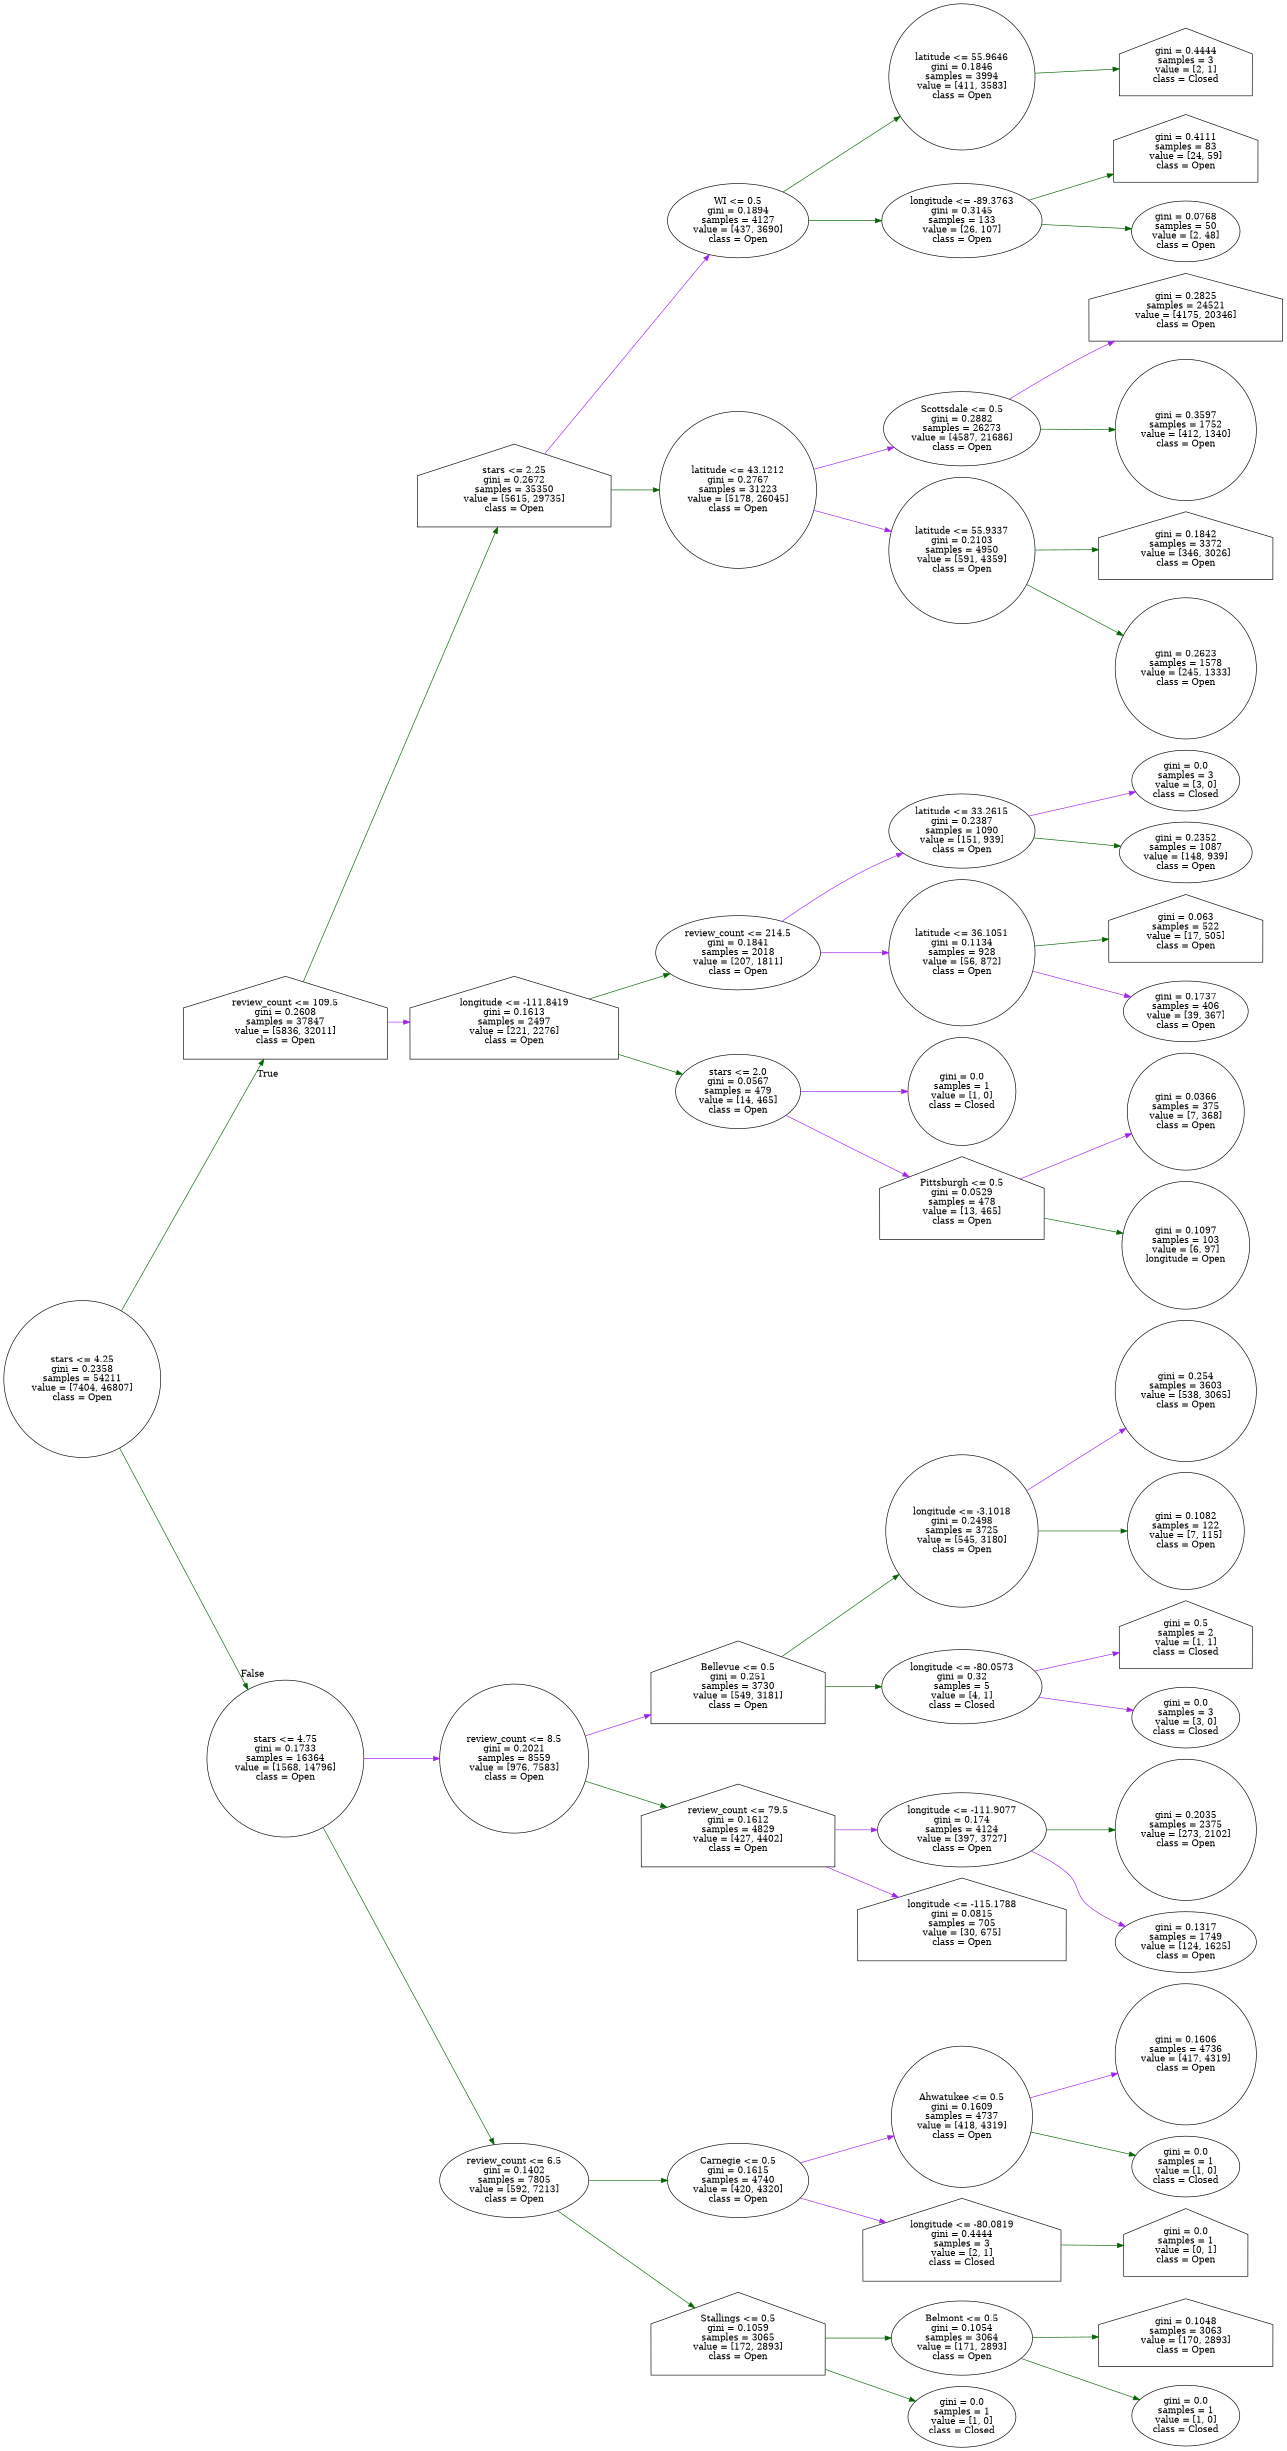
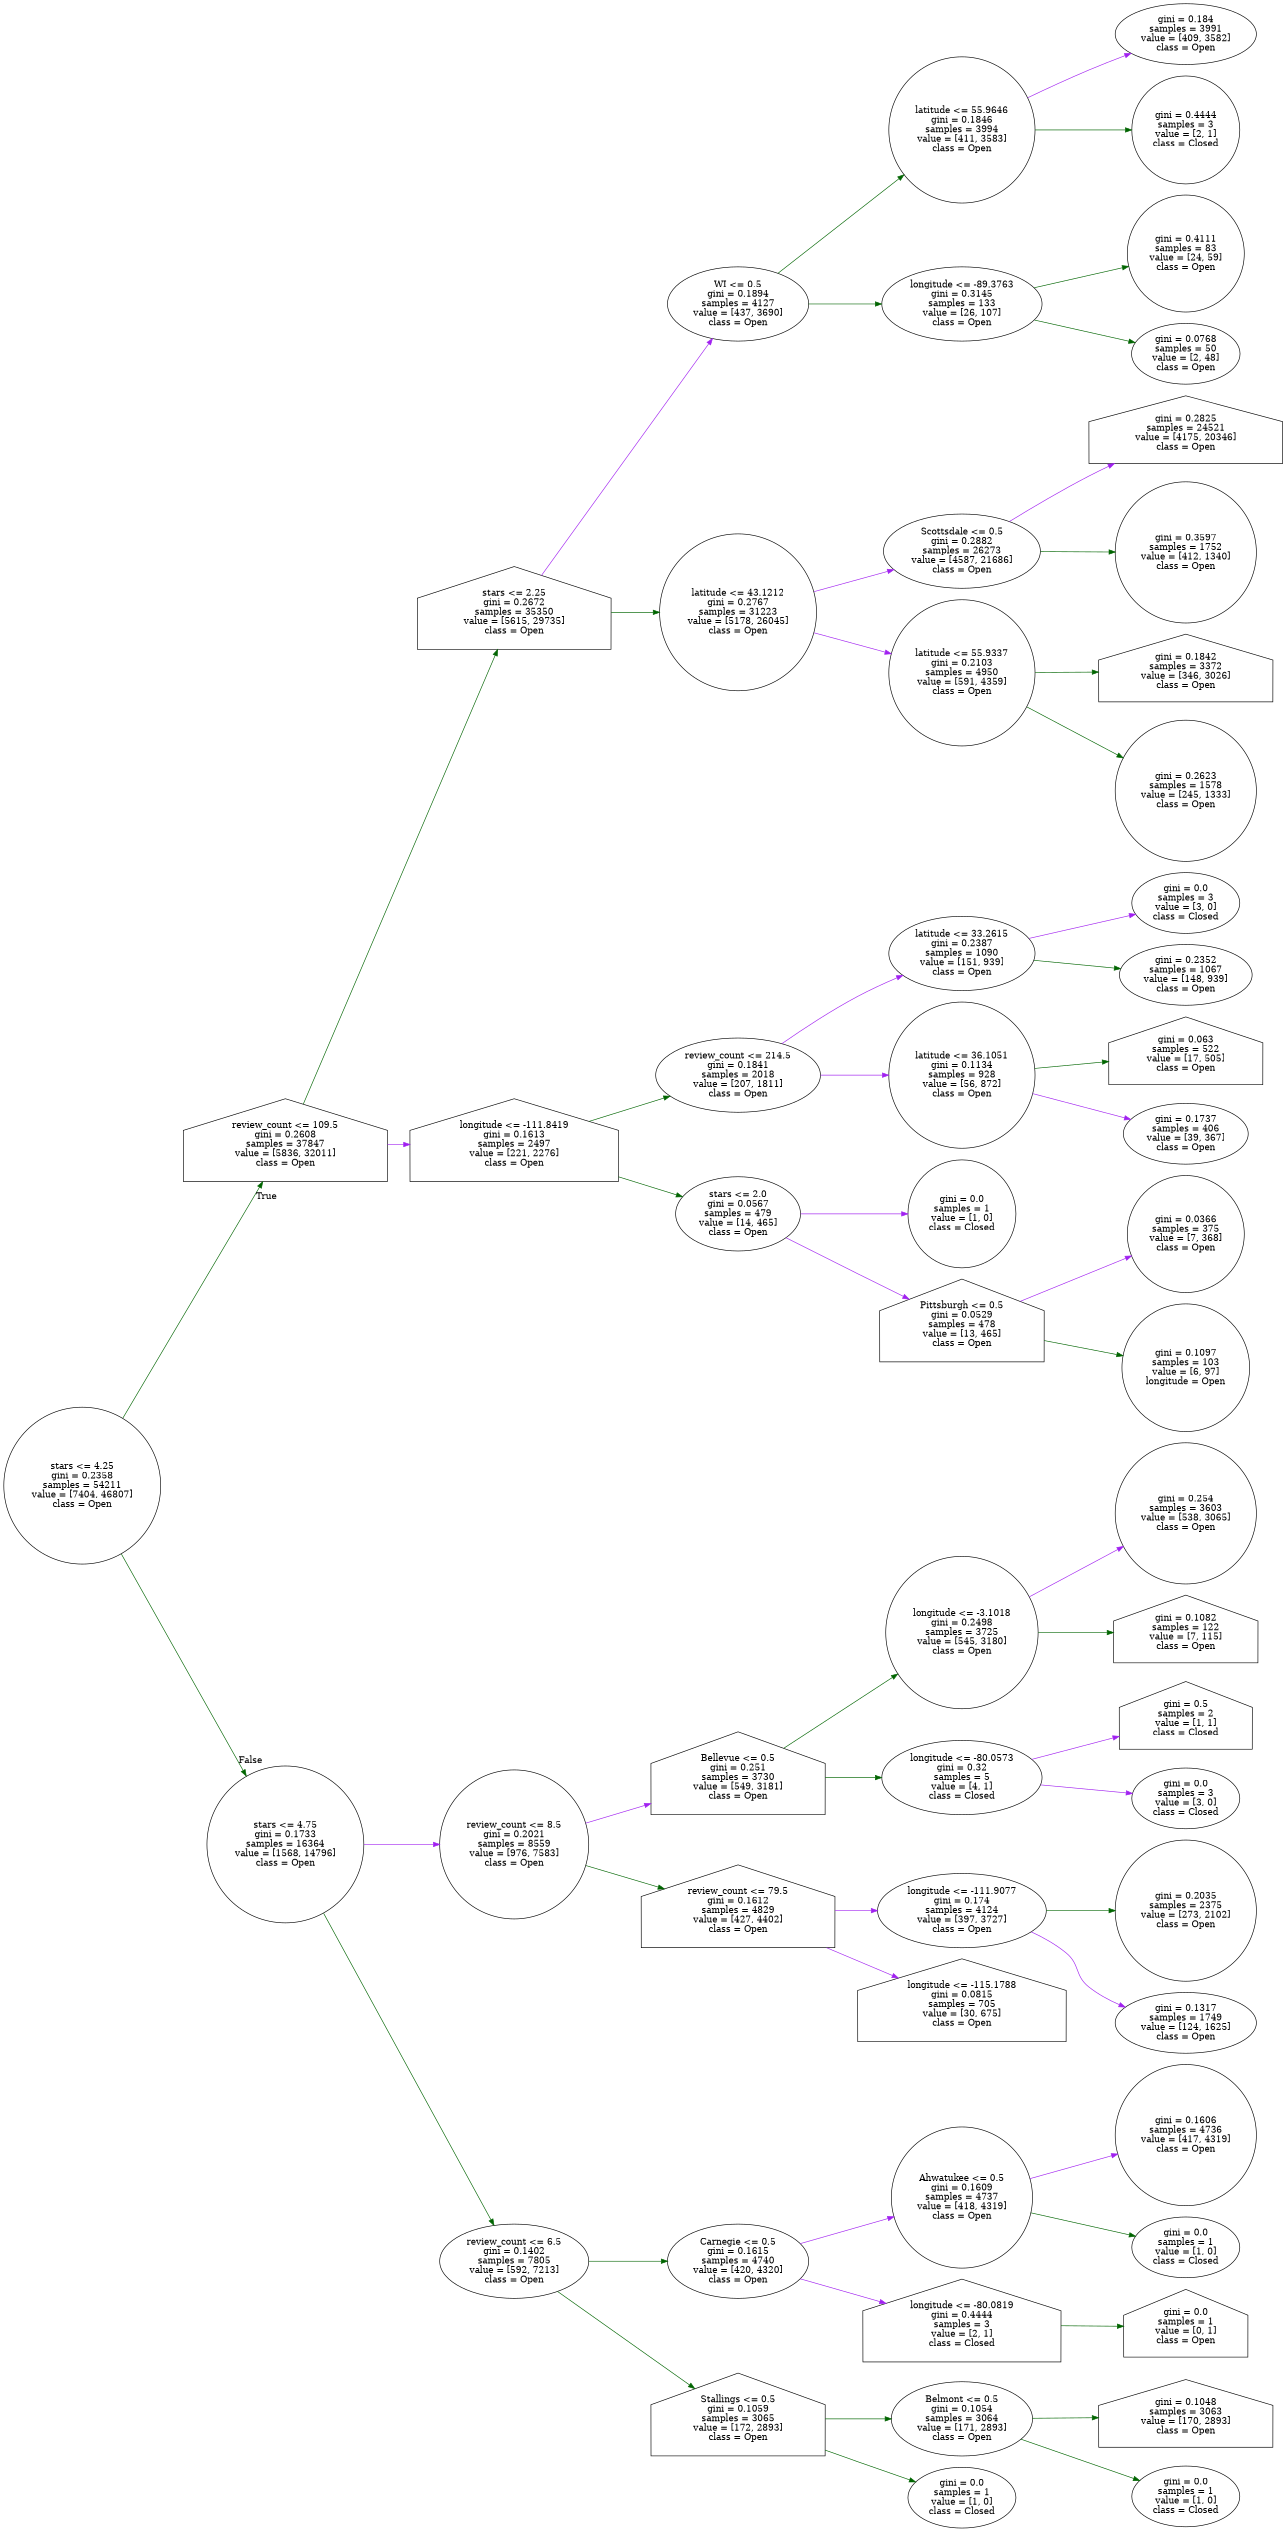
  digraph {
    rankdir=LR
    node [shape=ellipse]
    edge [color=darkgreen]
    n1 [label="stars <= 4.25\ngini = 0.2358\nsamples = 54211\nvalue = [7404, 46807]\nclass = Open" shape=circle]
    n2 [label="review_count <= 109.5\ngini = 0.2608\nsamples = 37847\nvalue = [5836, 32011]\nclass = Open" shape=house]
    n3 [label="stars <= 4.75\ngini = 0.1733\nsamples = 16364\nvalue = [1568, 14796]\nclass = Open" shape=circle]
    n4 [label="stars <= 2.25\ngini = 0.2672\nsamples = 35350\nvalue = [5615, 29735]\nclass = Open" shape=house]
    n5 [label="longitude <= -111.8419\ngini = 0.1613\nsamples = 2497\nvalue = [221, 2276]\nclass = Open" shape=house]
    n6 [label="review_count <= 8.5\ngini = 0.2021\nsamples = 8559\nvalue = [976, 7583]\nclass = Open" shape=circle]
    n7 [label="review_count <= 6.5\ngini = 0.1402\nsamples = 7805\nvalue = [592, 7213]\nclass = Open"]
    n8 [label="WI <= 0.5\ngini = 0.1894\nsamples = 4127\nvalue = [437, 3690]\nclass = Open"]
    n9 [label="latitude <= 43.1212\ngini = 0.2767\nsamples = 31223\nvalue = [5178, 26045]\nclass = Open" shape=circle]
    n10 [label="review_count <= 214.5\ngini = 0.1841\nsamples = 2018\nvalue = [207, 1811]\nclass = Open"]
    n11 [label="stars <= 2.0\ngini = 0.0567\nsamples = 479\nvalue = [14, 465]\nclass = Open"]
    n12 [label="latitude <= 55.9646\ngini = 0.1846\nsamples = 3994\nvalue = [411, 3583]\nclass = Open" shape=circle]
    n13 [label="longitude <= -89.3763\ngini = 0.3145\nsamples = 133\nvalue = [26, 107]\nclass = Open"]
    n14 [label="Scottsdale <= 0.5\ngini = 0.2882\nsamples = 26273\nvalue = [4587, 21686]\nclass = Open"]
    n15 [label="latitude <= 55.9337\ngini = 0.2103\nsamples = 4950\nvalue = [591, 4359]\nclass = Open" shape=circle]
-   n17 [label="gini = 0.4444\nsamples = 3\nvalue = [2, 1]\nclass = Closed" shape=house]
-   n18 [label="gini = 0.4111\nsamples = 83\nvalue = [24, 59]\nclass = Open" shape=house]
+   n16 [label="gini = 0.184\nsamples = 3991\nvalue = [409, 3582]\nclass = Open"]
+   n17 [label="gini = 0.4444\nsamples = 3\nvalue = [2, 1]\nclass = Closed" shape=circle]
+   n18 [label="gini = 0.4111\nsamples = 83\nvalue = [24, 59]\nclass = Open" shape=circle]
    n19 [label="gini = 0.0768\nsamples = 50\nvalue = [2, 48]\nclass = Open"]
    n20 [label="gini = 0.2825\nsamples = 24521\nvalue = [4175, 20346]\nclass = Open" shape=house]
    n21 [label="gini = 0.3597\nsamples = 1752\nvalue = [412, 1340]\nclass = Open" shape=circle]
    n22 [label="gini = 0.1842\nsamples = 3372\nvalue = [346, 3026]\nclass = Open" shape=house]
    n23 [label="gini = 0.2623\nsamples = 1578\nvalue = [245, 1333]\nclass = Open" shape=circle]
    n24 [label="latitude <= 33.2615\ngini = 0.2387\nsamples = 1090\nvalue = [151, 939]\nclass = Open"]
    n25 [label="latitude <= 36.1051\ngini = 0.1134\nsamples = 928\nvalue = [56, 872]\nclass = Open" shape=circle]
    n26 [label="gini = 0.0\nsamples = 1\nvalue = [1, 0]\nclass = Closed" shape=circle]
    n27 [label="Pittsburgh <= 0.5\ngini = 0.0529\nsamples = 478\nvalue = [13, 465]\nclass = Open" shape=house]
    n28 [label="gini = 0.0\nsamples = 3\nvalue = [3, 0]\nclass = Closed"]
-   n29 [label="gini = 0.2352\nsamples = 1087\nvalue = [148, 939]\nclass = Open"]
+   n29 [label="gini = 0.2352\nsamples = 1067\nvalue = [148, 939]\nclass = Open"]
    n30 [label="gini = 0.063\nsamples = 522\nvalue = [17, 505]\nclass = Open" shape=house]
    n31 [label="gini = 0.1737\nsamples = 406\nvalue = [39, 367]\nclass = Open"]
    n32 [label="gini = 0.0366\nsamples = 375\nvalue = [7, 368]\nclass = Open" shape=circle]
    n33 [label="gini = 0.1097\nsamples = 103\nvalue = [6, 97]\nlongitude = Open" shape=circle]
    n34 [label="Bellevue <= 0.5\ngini = 0.251\nsamples = 3730\nvalue = [549, 3181]\nclass = Open" shape=house]
    n35 [label="review_count <= 79.5\ngini = 0.1612\nsamples = 4829\nvalue = [427, 4402]\nclass = Open" shape=house]
    n36 [label="Carnegie <= 0.5\ngini = 0.1615\nsamples = 4740\nvalue = [420, 4320]\nclass = Open"]
    n37 [label="Stallings <= 0.5\ngini = 0.1059\nsamples = 3065\nvalue = [172, 2893]\nclass = Open" shape=house]
    n38 [label="longitude <= -3.1018\ngini = 0.2498\nsamples = 3725\nvalue = [545, 3180]\nclass = Open" shape=circle]
    n39 [label="longitude <= -80.0573\ngini = 0.32\nsamples = 5\nvalue = [4, 1]\nclass = Closed"]
    n40 [label="longitude <= -111.9077\ngini = 0.174\nsamples = 4124\nvalue = [397, 3727]\nclass = Open"]
    n41 [label="longitude <= -115.1788\ngini = 0.0815\nsamples = 705\nvalue = [30, 675]\nclass = Open" shape=house]
    n42 [label="gini = 0.254\nsamples = 3603\nvalue = [538, 3065]\nclass = Open" shape=circle]
-   n43 [label="gini = 0.1082\nsamples = 122\nvalue = [7, 115]\nclass = Open" shape=circle]
+   n43 [label="gini = 0.1082\nsamples = 122\nvalue = [7, 115]\nclass = Open" shape=house]
    n44 [label="gini = 0.5\nsamples = 2\nvalue = [1, 1]\nclass = Closed" shape=house]
    n45 [label="gini = 0.0\nsamples = 3\nvalue = [3, 0]\nclass = Closed"]
    n46 [label="gini = 0.2035\nsamples = 2375\nvalue = [273, 2102]\nclass = Open" shape=circle]
    n47 [label="gini = 0.1317\nsamples = 1749\nvalue = [124, 1625]\nclass = Open"]
    n48 [label="Ahwatukee <= 0.5\ngini = 0.1609\nsamples = 4737\nvalue = [418, 4319]\nclass = Open" shape=circle]
    n49 [label="longitude <= -80.0819\ngini = 0.4444\nsamples = 3\nvalue = [2, 1]\nclass = Closed" shape=house]
    n50 [label="Belmont <= 0.5\ngini = 0.1054\nsamples = 3064\nvalue = [171, 2893]\nclass = Open"]
    n51 [label="gini = 0.0\nsamples = 1\nvalue = [1, 0]\nclass = Closed"]
    n52 [label="gini = 0.1606\nsamples = 4736\nvalue = [417, 4319]\nclass = Open" shape=circle]
    n53 [label="gini = 0.0\nsamples = 1\nvalue = [1, 0]\nclass = Closed"]
    n54 [label="gini = 0.0\nsamples = 1\nvalue = [0, 1]\nclass = Open" shape=house]
    n55 [label="gini = 0.1048\nsamples = 3063\nvalue = [170, 2893]\nclass = Open" shape=house]
    n56 [label="gini = 0.0\nsamples = 1\nvalue = [1, 0]\nclass = Closed"]
    n1 -> n2 [headlabel=True labelangle=45 labeldistance=2.5]
    n1 -> n3 [headlabel=False labelangle=-45 labeldistance=2.5]
    n2 -> n4
    n2 -> n5 [color=purple]
    n3 -> n6 [color=purple]
    n3 -> n7
    n4 -> n8 [color=purple]
    n4 -> n9
    n5 -> n10
    n5 -> n11
    n6 -> n34 [color=purple]
    n6 -> n35
    n7 -> n36
    n7 -> n37
    n8 -> n12
    n8 -> n13
    n9 -> n14 [color=purple]
    n9 -> n15 [color=purple]
    n10 -> n24 [color=purple]
    n10 -> n25 [color=purple]
    n11 -> n26 [color=purple]
    n11 -> n27 [color=purple]
+   n12 -> n16 [color=purple]
    n12 -> n17
    n13 -> n18
    n13 -> n19
    n14 -> n20 [color=purple]
    n14 -> n21
    n15 -> n22
    n15 -> n23
    n24 -> n28 [color=purple]
    n24 -> n29
    n25 -> n30
    n25 -> n31 [color=purple]
    n27 -> n32 [color=purple]
    n27 -> n33
    n34 -> n38
    n34 -> n39
    n35 -> n40 [color=purple]
    n35 -> n41 [color=purple]
    n36 -> n48 [color=purple]
    n36 -> n49 [color=purple]
    n37 -> n50
    n37 -> n51
    n38 -> n42 [color=purple]
    n38 -> n43
    n39 -> n44 [color=purple]
    n39 -> n45 [color=purple]
    n40 -> n46
    n40 -> n47 [color=purple]
    n48 -> n52 [color=purple]
    n48 -> n53
    n49 -> n54
    n50 -> n55
    n50 -> n56
  }
